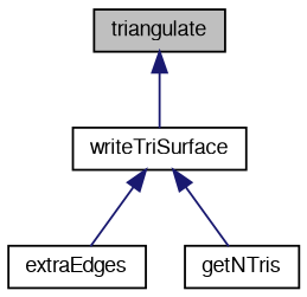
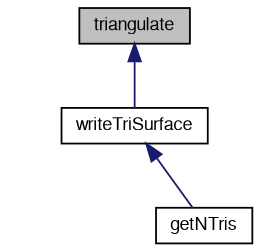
  digraph {
    rankdir=TB
    node [color=black fontname=FreeSans fontsize=10 shape=record]
    edge [color=midnightblue dir=back fontname=FreeSans fontsize=10 labelfontname=FreeSans labelfontsize=10 style=solid]
    n1 [fillcolor=grey75 fontcolor=black height=0.2 label=triangulate style=filled width=0.4]
    n2 [height=0.2 label=writeTriSurface width=0.4]
-   n3 [height=0.2 label=extraEdges width=0.4]
    n4 [height=0.2 label=getNTris width=0.4]
    n1 -> n2
-   n2 -> n3
    n2 -> n4
  }
